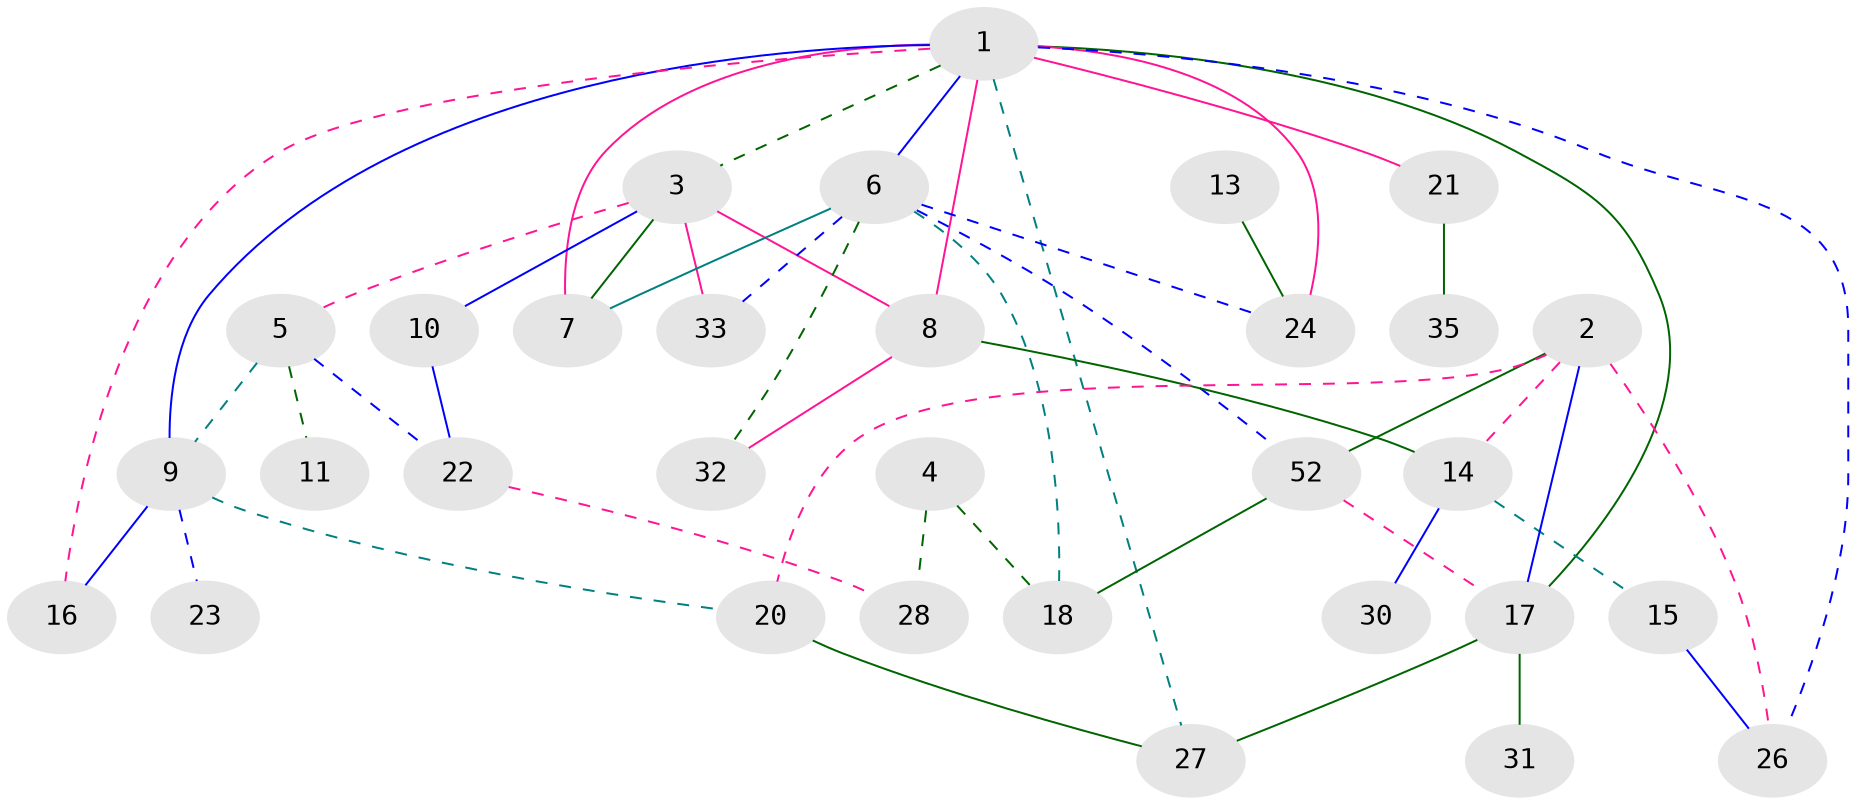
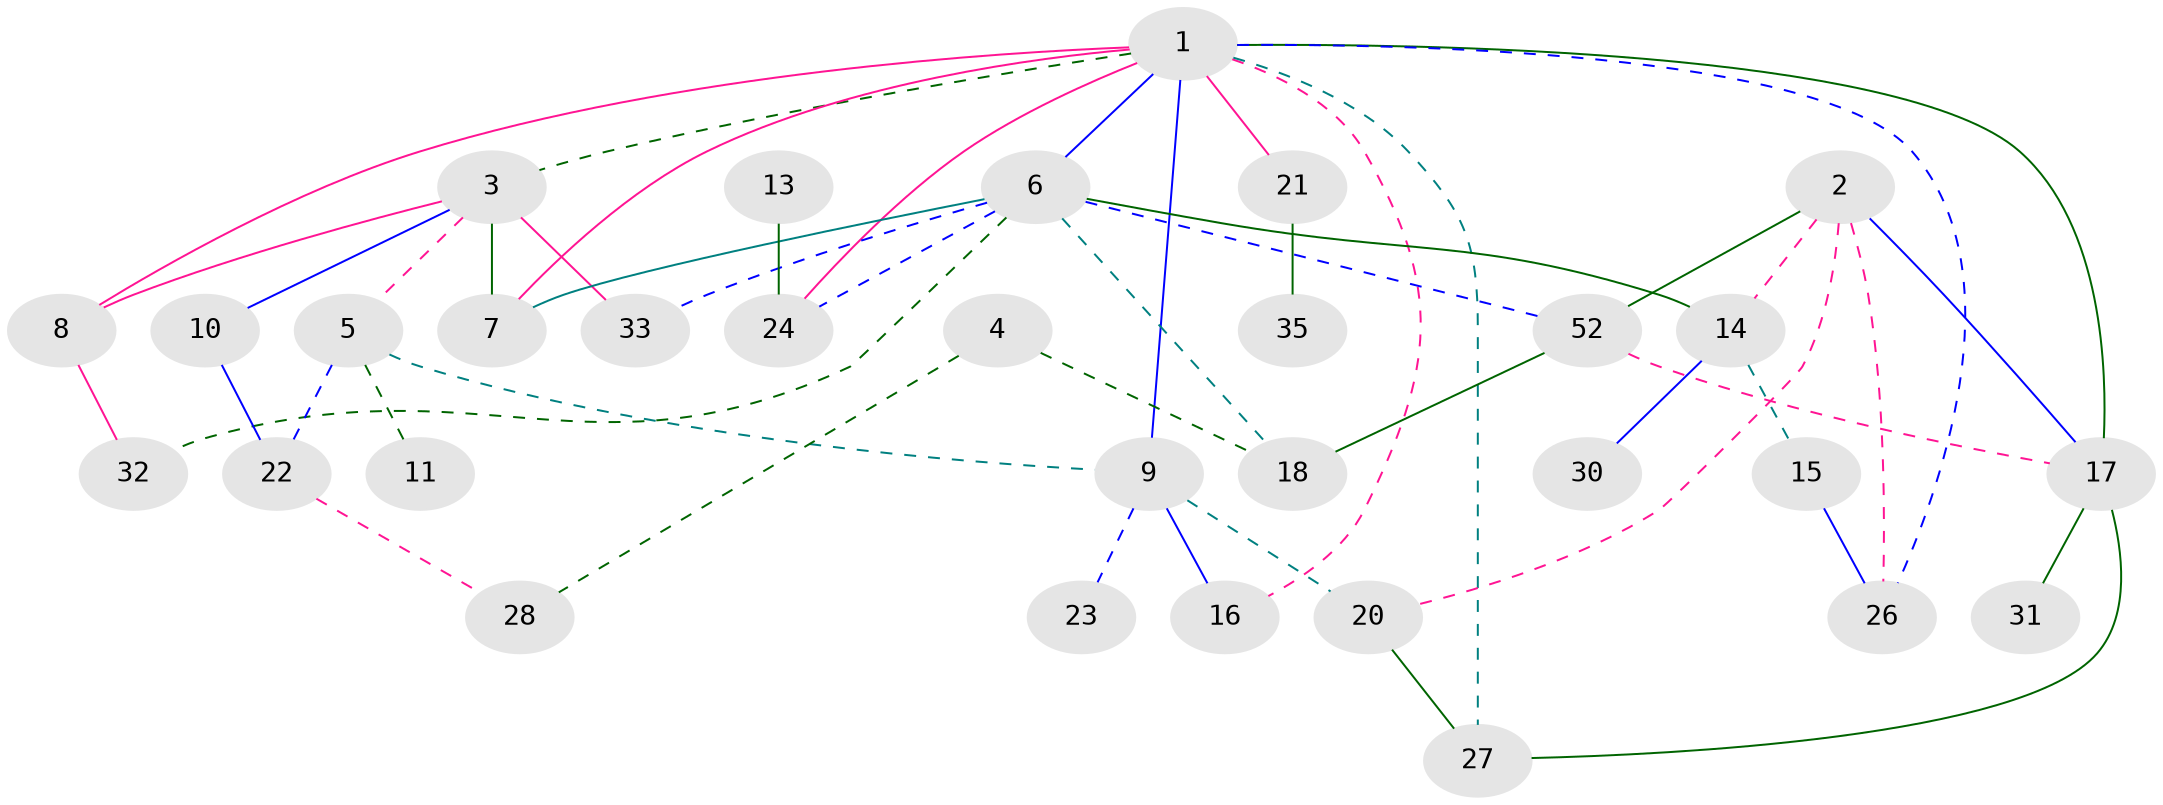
  graph {
    fontname="DejaVu Sans Mono"
    node [color=gray90 fontname="DejaVu Sans Mono" style=filled]
    edge [color=darkgreen fontname="DejaVu Sans Mono" style=solid weight=1.0]
    1
    3
    6
    7
    8
    9
    16
    17
    21
    24
    26
    27
    5
    10
    33
    n16 [label=52]
    18
    32
    14
    20
    23
    31
    35
    2
    15
    30
    11
    22
    4
    28
    13
    1 -- 3 [style=dashed]
    1 -- 6 [color=blue]
    1 -- 7 [color=deeppink]
    1 -- 8 [color=deeppink]
    1 -- 9 [color=blue weight=2.0]
    1 -- 16 [color=deeppink style=dashed]
    1 -- 17
    1 -- 21 [color=deeppink weight=2.0]
    1 -- 24 [color=deeppink]
    1 -- 26 [color=blue style=dashed]
    1 -- 27 [color=teal style=dashed]
    3 -- 7 [weight=2.0]
    3 -- 8 [color=deeppink]
    3 -- 5 [color=deeppink style=dashed]
    3 -- 10 [color=blue]
    3 -- 33 [color=deeppink]
    6 -- 7 [color=teal]
    6 -- 24 [color=blue style=dashed]
    6 -- 33 [color=blue style=dashed]
    6 -- n16 [color=blue style=dashed]
    6 -- 18 [color=teal style=dashed]
    6 -- 32 [style=dashed]
    8 -- 32 [color=deeppink]
-   8 -- 14
+   6 -- 14
    9 -- 16 [color=blue]
    9 -- 20 [color=teal style=dashed]
    9 -- 23 [color=blue style=dashed]
    17 -- 27
    17 -- 31
    21 -- 35
    5 -- 9 [color=teal style=dashed]
    5 -- 11 [style=dashed]
    5 -- 22 [color=blue style=dashed]
    10 -- 22 [color=blue]
    n16 -- 17 [color=deeppink style=dashed]
    n16 -- 18
    14 -- 15 [color=teal style=dashed]
    14 -- 30 [color=blue]
    20 -- 27
    2 -- 17 [color=blue]
    2 -- 26 [color=deeppink style=dashed]
    2 -- n16
    2 -- 14 [color=deeppink style=dashed]
    2 -- 20 [color=deeppink style=dashed]
    15 -- 26 [color=blue]
    22 -- 28 [color=deeppink style=dashed]
    4 -- 18 [style=dashed]
    4 -- 28 [style=dashed]
    13 -- 24
  }
